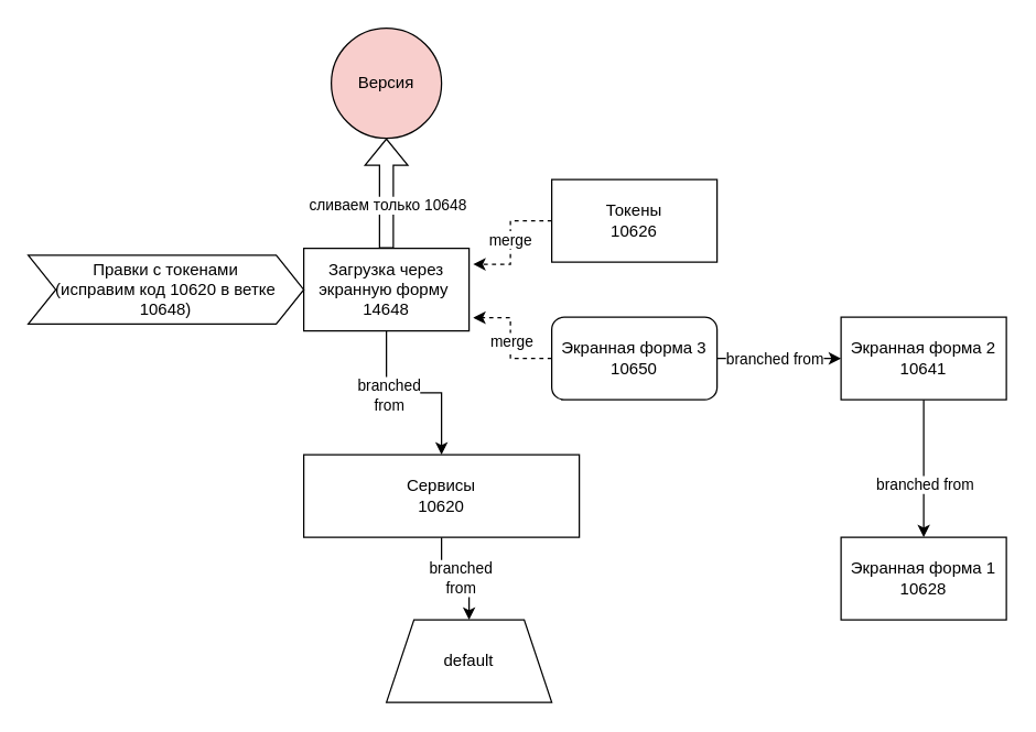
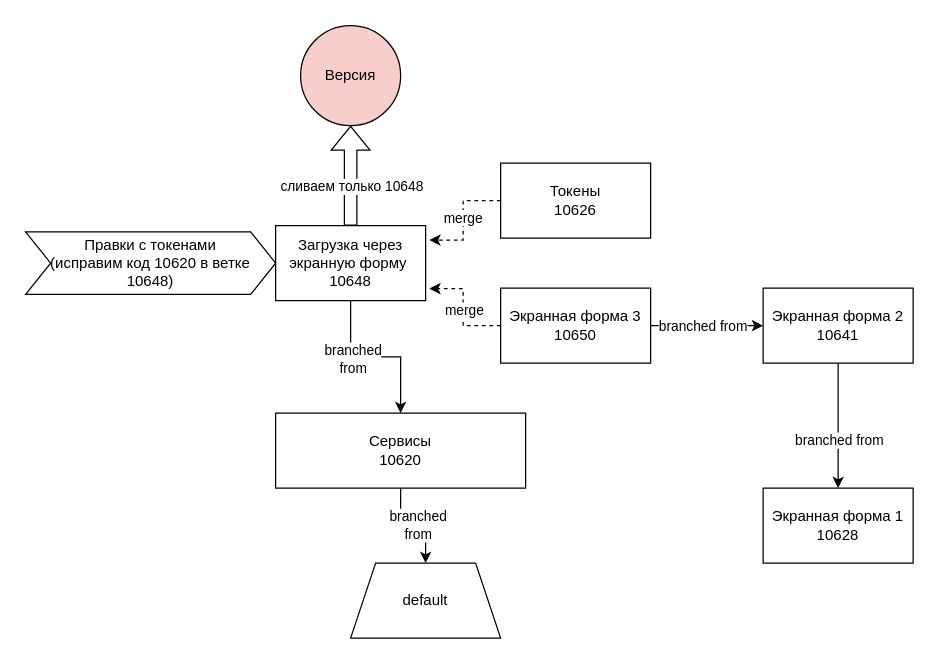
  <mxCell id="0" />
  <mxCell id="1" parent="0" />
  <mxCell id="2" value="default" style="shape=trapezoid;perimeter=trapezoidPerimeter;whiteSpace=wrap;html=1;fixedSize=1;" parent="1" vertex="1"><mxGeometry x="280" y="450" width="120" height="60" as="geometry" /></mxCell>
  <mxCell id="3" style="edgeStyle=orthogonalEdgeStyle;rounded=0;orthogonalLoop=1;jettySize=auto;html=1;entryX=0.5;entryY=0;entryDx=0;entryDy=0;" parent="1" source="5" target="2" edge="1"><mxGeometry relative="1" as="geometry" /></mxCell>
  <mxCell id="4" value="branched&lt;div&gt;from&lt;/div&gt;" style="edgeLabel;html=1;align=center;verticalAlign=middle;resizable=0;points=[];" parent="3" vertex="1" connectable="0"><mxGeometry x="-0.155" y="1" relative="1" as="geometry"><mxPoint x="9" as="offset" /></mxGeometry></mxCell>
  <mxCell id="5" value="Сервисы&lt;div&gt;10620&lt;/div&gt;" style="rounded=0;whiteSpace=wrap;html=1;" parent="1" vertex="1"><mxGeometry x="220" y="330" width="200" height="60" as="geometry" /></mxCell>
  <mxCell id="6" style="edgeStyle=orthogonalEdgeStyle;rounded=0;orthogonalLoop=1;jettySize=auto;html=1;entryX=0;entryY=0.5;entryDx=0;entryDy=0;" parent="1" source="8" target="23" edge="1"><mxGeometry relative="1" as="geometry" /></mxCell>
  <mxCell id="7" value="branched from" style="edgeLabel;html=1;align=center;verticalAlign=middle;resizable=0;points=[];" parent="6" vertex="1" connectable="0"><mxGeometry x="-0.651" y="2" relative="1" as="geometry"><mxPoint x="25" y="2" as="offset" /></mxGeometry></mxCell>
- <mxCell id="8" value="Экранная форма 3&lt;div&gt;10650&lt;/div&gt;" style="whiteSpace=wrap;html=1;rounded=1;" parent="1" vertex="1"><mxGeometry x="400" y="230" width="120" height="60" as="geometry" /></mxCell>
+ <mxCell id="8" value="Экранная форма 3&lt;div&gt;10650&lt;/div&gt;" style="rounded=0;whiteSpace=wrap;html=1;" parent="1" vertex="1"><mxGeometry x="400" y="230" width="120" height="60" as="geometry" /></mxCell>
  <mxCell id="9" style="edgeStyle=orthogonalEdgeStyle;rounded=0;orthogonalLoop=1;jettySize=auto;html=1;entryX=0.5;entryY=1;entryDx=0;entryDy=0;shape=flexArrow;" parent="1" source="13" target="20" edge="1"><mxGeometry relative="1" as="geometry" /></mxCell>
  <mxCell id="10" value="сливаем только 10648" style="edgeLabel;html=1;align=center;verticalAlign=middle;resizable=0;points=[];" parent="9" vertex="1" connectable="0"><mxGeometry x="-0.189" y="5" relative="1" as="geometry"><mxPoint x="5" as="offset" /></mxGeometry></mxCell>
  <mxCell id="11" style="edgeStyle=orthogonalEdgeStyle;rounded=0;orthogonalLoop=1;jettySize=auto;html=1;entryX=0.5;entryY=0;entryDx=0;entryDy=0;" parent="1" source="13" target="5" edge="1"><mxGeometry relative="1" as="geometry" /></mxCell>
  <mxCell id="12" value="branched&lt;div&gt;from&lt;/div&gt;" style="edgeLabel;html=1;align=center;verticalAlign=middle;resizable=0;points=[];" parent="11" vertex="1" connectable="0"><mxGeometry x="-0.289" y="-1" relative="1" as="geometry"><mxPoint as="offset" /></mxGeometry></mxCell>
- <mxCell id="13" value="Загрузка через экранную форму&amp;nbsp;&lt;div&gt;14648&lt;/div&gt;" style="rounded=0;whiteSpace=wrap;html=1;" parent="1" vertex="1"><mxGeometry x="220" y="180" width="120" height="60" as="geometry" /></mxCell>
+ <mxCell id="13" value="Загрузка через экранную форму&amp;nbsp;&lt;div&gt;10648&lt;/div&gt;" style="rounded=0;whiteSpace=wrap;html=1;" parent="1" vertex="1"><mxGeometry x="220" y="180" width="120" height="60" as="geometry" /></mxCell>
  <mxCell id="14" value="Токены&lt;div&gt;10626&lt;/div&gt;" style="whiteSpace=wrap;html=1;" parent="1" vertex="1"><mxGeometry x="400" y="130" width="120" height="60" as="geometry" /></mxCell>
  <mxCell id="15" value="Правки с токенами&lt;div&gt;(исправим код 10620 в ветке 10648)&lt;/div&gt;" style="shape=step;perimeter=stepPerimeter;whiteSpace=wrap;html=1;fixedSize=1;" parent="1" vertex="1"><mxGeometry x="20" y="185" width="200" height="50" as="geometry" /></mxCell>
  <mxCell id="16" style="edgeStyle=orthogonalEdgeStyle;rounded=0;orthogonalLoop=1;jettySize=auto;html=1;entryX=1.025;entryY=0.193;entryDx=0;entryDy=0;entryPerimeter=0;dashed=1;" parent="1" source="14" target="13" edge="1"><mxGeometry relative="1" as="geometry" /></mxCell>
  <mxCell id="17" value="merge" style="edgeLabel;html=1;align=center;verticalAlign=middle;resizable=0;points=[];" parent="16" vertex="1" connectable="0"><mxGeometry x="-0.037" y="-1" relative="1" as="geometry"><mxPoint as="offset" /></mxGeometry></mxCell>
  <mxCell id="18" style="edgeStyle=orthogonalEdgeStyle;rounded=0;orthogonalLoop=1;jettySize=auto;html=1;entryX=1.025;entryY=0.84;entryDx=0;entryDy=0;entryPerimeter=0;dashed=1;" parent="1" source="8" target="13" edge="1"><mxGeometry relative="1" as="geometry" /></mxCell>
  <mxCell id="19" value="merge" style="edgeLabel;html=1;align=center;verticalAlign=middle;resizable=0;points=[];" parent="18" vertex="1" connectable="0"><mxGeometry x="-0.007" relative="1" as="geometry"><mxPoint as="offset" /></mxGeometry></mxCell>
  <mxCell id="20" value="Версия" style="ellipse;whiteSpace=wrap;html=1;fillColor=#f8cecc;" parent="1" vertex="1"><mxGeometry x="240" y="20" width="80" height="80" as="geometry" /></mxCell>
  <mxCell id="21" style="edgeStyle=orthogonalEdgeStyle;rounded=0;orthogonalLoop=1;jettySize=auto;html=1;entryX=0.5;entryY=0;entryDx=0;entryDy=0;" parent="1" source="23" target="24" edge="1"><mxGeometry relative="1" as="geometry" /></mxCell>
  <mxCell id="22" value="branched from" style="edgeLabel;html=1;align=center;verticalAlign=middle;resizable=0;points=[];" parent="21" vertex="1" connectable="0"><mxGeometry x="0.229" relative="1" as="geometry"><mxPoint as="offset" /></mxGeometry></mxCell>
  <mxCell id="23" value="Экранная форма 2&lt;div&gt;10641&lt;/div&gt;" style="whiteSpace=wrap;html=1;" parent="1" vertex="1"><mxGeometry x="610" y="230" width="120" height="60" as="geometry" /></mxCell>
  <mxCell id="24" value="Экранная форма 1&lt;div&gt;10628&lt;/div&gt;" style="whiteSpace=wrap;html=1;" parent="1" vertex="1"><mxGeometry x="610" y="390" width="120" height="60" as="geometry" /></mxCell>
